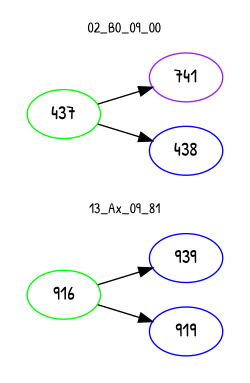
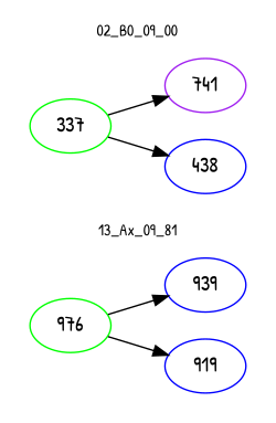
  digraph {
    fontname="Patrick Hand"
    rankdir=LR
    node [color=blue fontname="Patrick Hand"]
    edge [color=black fontname="Patrick Hand"]
-   n1 [color=green label=916]
+   n1 [color=green label=976]
    n2 [label=919]
    n3 [label=939]
-   n4 [color=green label=437]
+   n4 [color=green label=337]
    n5 [label=438]
    n6 [color=purple label=741]
    subgraph cluster_1 {
      color=white
      fontsize=10
      label="13_Ax_09_81"
      n1
      n2
      n3
    }
    subgraph cluster_2 {
      color=white
      fontsize=10
      label="02_B0_09_00"
      n4
      n5
      n6
    }
    n1 -> n2
    n1 -> n3
    n4 -> n5
    n4 -> n6
  }
